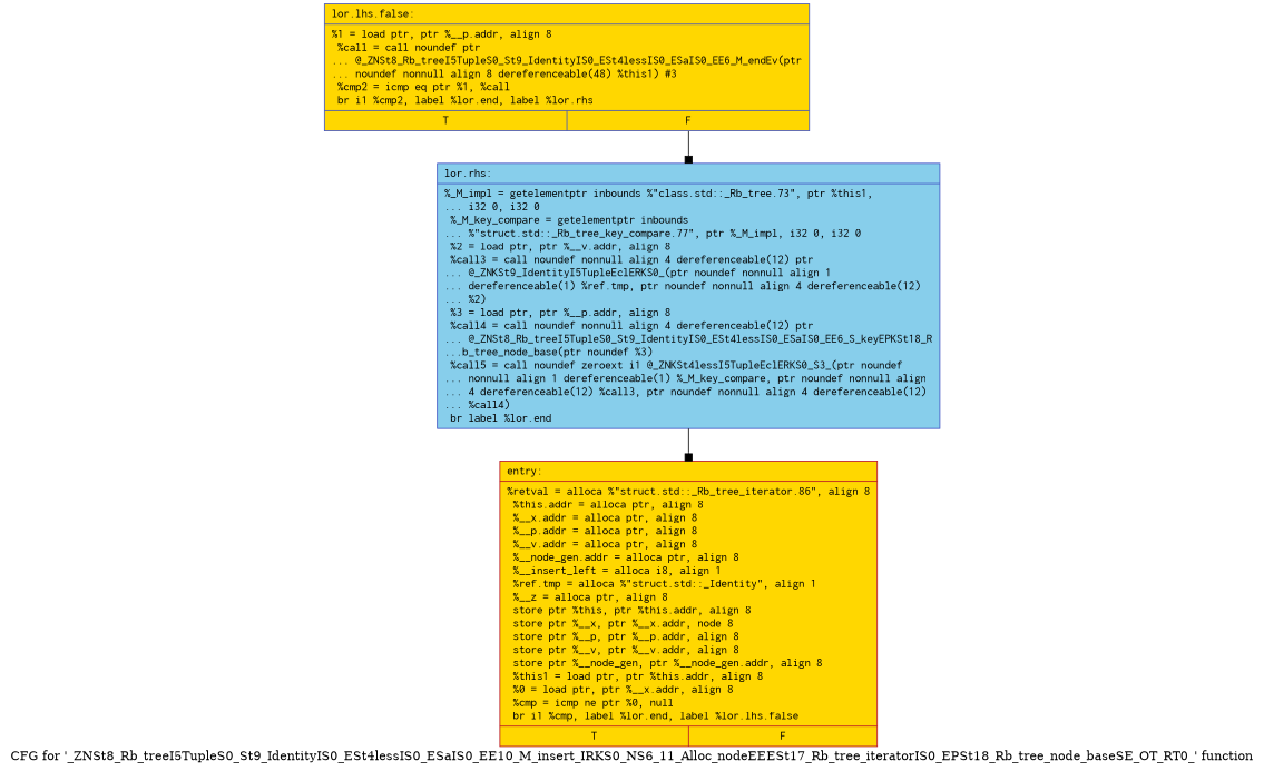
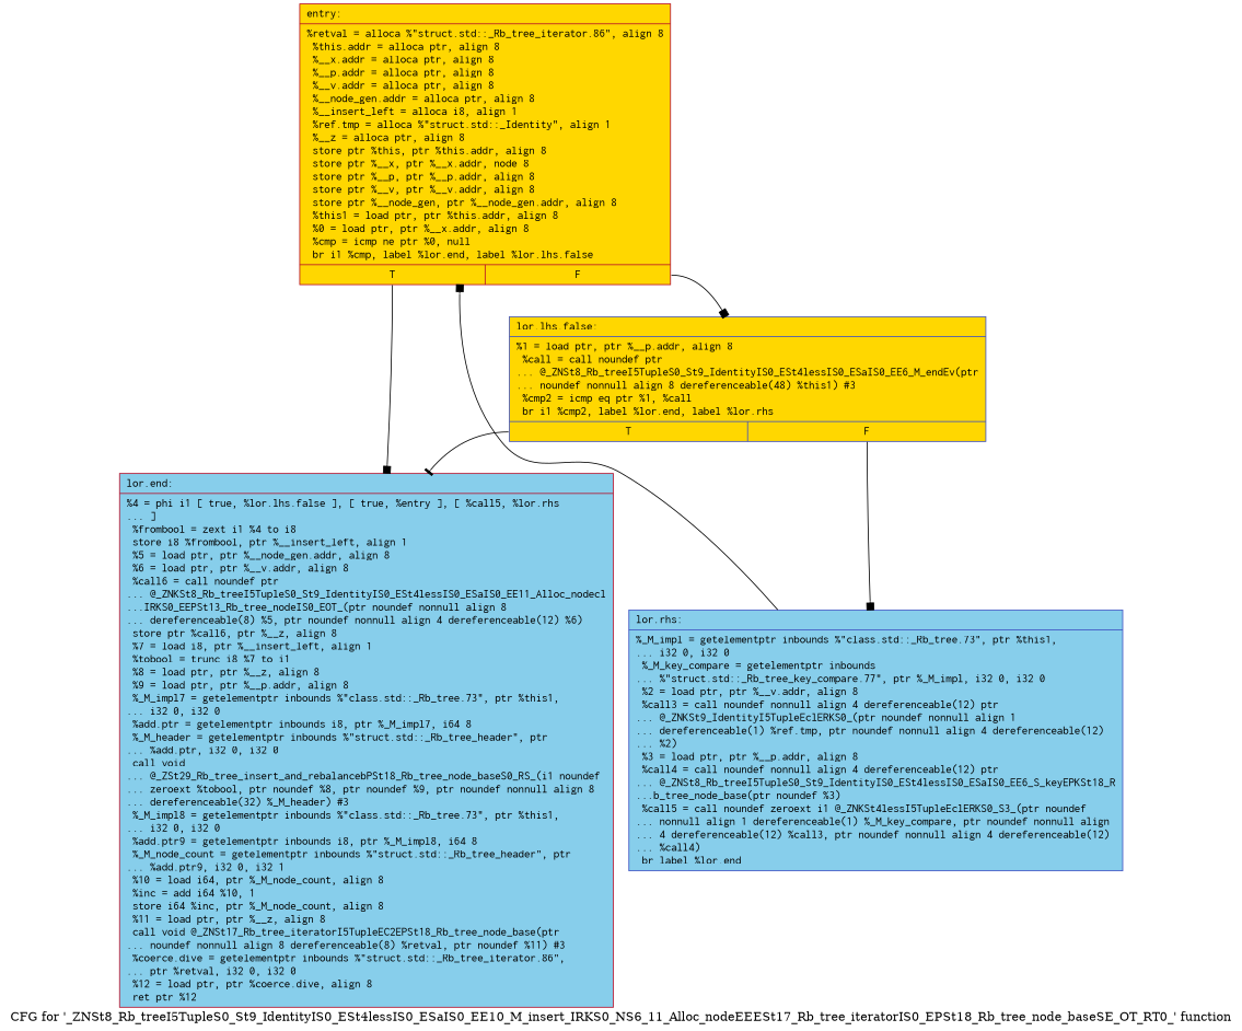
  digraph {
    label="CFG for '_ZNSt8_Rb_treeI5TupleS0_St9_IdentityIS0_ESt4lessIS0_ESaIS0_EE10_M_insert_IRKS0_NS6_11_Alloc_nodeEEESt17_Rb_tree_iteratorIS0_EPSt18_Rb_tree_node_baseSE_OT_RT0_' function"
    node [color="#b70d28ff" fillcolor=gold fontname=Courier shape=record style=filled]
    edge [arrowhead=box tailport=s0]
    n1 [label="{entry:\l|  %retval = alloca %\"struct.std::_Rb_tree_iterator.86\", align 8\l  %this.addr = alloca ptr, align 8\l  %__x.addr = alloca ptr, align 8\l  %__p.addr = alloca ptr, align 8\l  %__v.addr = alloca ptr, align 8\l  %__node_gen.addr = alloca ptr, align 8\l  %__insert_left = alloca i8, align 1\l  %ref.tmp = alloca %\"struct.std::_Identity\", align 1\l  %__z = alloca ptr, align 8\l  store ptr %this, ptr %this.addr, align 8\l  store ptr %__x, ptr %__x.addr, node 8\l  store ptr %__p, ptr %__p.addr, align 8\l  store ptr %__v, ptr %__v.addr, align 8\l  store ptr %__node_gen, ptr %__node_gen.addr, align 8\l  %this1 = load ptr, ptr %this.addr, align 8\l  %0 = load ptr, ptr %__x.addr, align 8\l  %cmp = icmp ne ptr %0, null\l  br i1 %cmp, label %lor.end, label %lor.lhs.false\l|{<s0>T|<s1>F}}"]
+   n2 [fillcolor=skyblue label="{lor.end:\l|  %4 = phi i1 [ true, %lor.lhs.false ], [ true, %entry ], [ %call5, %lor.rhs\l... ]\l  %frombool = zext i1 %4 to i8\l  store i8 %frombool, ptr %__insert_left, align 1\l  %5 = load ptr, ptr %__node_gen.addr, align 8\l  %6 = load ptr, ptr %__v.addr, align 8\l  %call6 = call noundef ptr\l... @_ZNKSt8_Rb_treeI5TupleS0_St9_IdentityIS0_ESt4lessIS0_ESaIS0_EE11_Alloc_nodecl\l...IRKS0_EEPSt13_Rb_tree_nodeIS0_EOT_(ptr noundef nonnull align 8\l... dereferenceable(8) %5, ptr noundef nonnull align 4 dereferenceable(12) %6)\l  store ptr %call6, ptr %__z, align 8\l  %7 = load i8, ptr %__insert_left, align 1\l  %tobool = trunc i8 %7 to i1\l  %8 = load ptr, ptr %__z, align 8\l  %9 = load ptr, ptr %__p.addr, align 8\l  %_M_impl7 = getelementptr inbounds %\"class.std::_Rb_tree.73\", ptr %this1,\l... i32 0, i32 0\l  %add.ptr = getelementptr inbounds i8, ptr %_M_impl7, i64 8\l  %_M_header = getelementptr inbounds %\"struct.std::_Rb_tree_header\", ptr\l... %add.ptr, i32 0, i32 0\l  call void\l... @_ZSt29_Rb_tree_insert_and_rebalancebPSt18_Rb_tree_node_baseS0_RS_(i1 noundef\l... zeroext %tobool, ptr noundef %8, ptr noundef %9, ptr noundef nonnull align 8\l... dereferenceable(32) %_M_header) #3\l  %_M_impl8 = getelementptr inbounds %\"class.std::_Rb_tree.73\", ptr %this1,\l... i32 0, i32 0\l  %add.ptr9 = getelementptr inbounds i8, ptr %_M_impl8, i64 8\l  %_M_node_count = getelementptr inbounds %\"struct.std::_Rb_tree_header\", ptr\l... %add.ptr9, i32 0, i32 1\l  %10 = load i64, ptr %_M_node_count, align 8\l  %inc = add i64 %10, 1\l  store i64 %inc, ptr %_M_node_count, align 8\l  %11 = load ptr, ptr %__z, align 8\l  call void @_ZNSt17_Rb_tree_iteratorI5TupleEC2EPSt18_Rb_tree_node_base(ptr\l... noundef nonnull align 8 dereferenceable(8) %retval, ptr noundef %11) #3\l  %coerce.dive = getelementptr inbounds %\"struct.std::_Rb_tree_iterator.86\",\l... ptr %retval, i32 0, i32 0\l  %12 = load ptr, ptr %coerce.dive, align 8\l  ret ptr %12\l}"]
    n3 [color="#3d50c3ff" label="{lor.lhs.false:\l|  %1 = load ptr, ptr %__p.addr, align 8\l  %call = call noundef ptr\l... @_ZNSt8_Rb_treeI5TupleS0_St9_IdentityIS0_ESt4lessIS0_ESaIS0_EE6_M_endEv(ptr\l... noundef nonnull align 8 dereferenceable(48) %this1) #3\l  %cmp2 = icmp eq ptr %1, %call\l  br i1 %cmp2, label %lor.end, label %lor.rhs\l|{<s0>T|<s1>F}}"]
    n4 [color="#3d50c3ff" fillcolor=skyblue label="{lor.rhs:\l|  %_M_impl = getelementptr inbounds %\"class.std::_Rb_tree.73\", ptr %this1,\l... i32 0, i32 0\l  %_M_key_compare = getelementptr inbounds\l... %\"struct.std::_Rb_tree_key_compare.77\", ptr %_M_impl, i32 0, i32 0\l  %2 = load ptr, ptr %__v.addr, align 8\l  %call3 = call noundef nonnull align 4 dereferenceable(12) ptr\l... @_ZNKSt9_IdentityI5TupleEclERKS0_(ptr noundef nonnull align 1\l... dereferenceable(1) %ref.tmp, ptr noundef nonnull align 4 dereferenceable(12)\l... %2)\l  %3 = load ptr, ptr %__p.addr, align 8\l  %call4 = call noundef nonnull align 4 dereferenceable(12) ptr\l... @_ZNSt8_Rb_treeI5TupleS0_St9_IdentityIS0_ESt4lessIS0_ESaIS0_EE6_S_keyEPKSt18_R\l...b_tree_node_base(ptr noundef %3)\l  %call5 = call noundef zeroext i1 @_ZNKSt4lessI5TupleEclERKS0_S3_(ptr noundef\l... nonnull align 1 dereferenceable(1) %_M_key_compare, ptr noundef nonnull align\l... 4 dereferenceable(12) %call3, ptr noundef nonnull align 4 dereferenceable(12)\l... %call4)\l  br label %lor.end\l}"]
+   n1 -> n2
+   n1 -> n3 [tailport=s1]
+   n3 -> n2 [arrowhead=tee]
    n3 -> n4 [tailport=s1]
    n4 -> n1
  }
